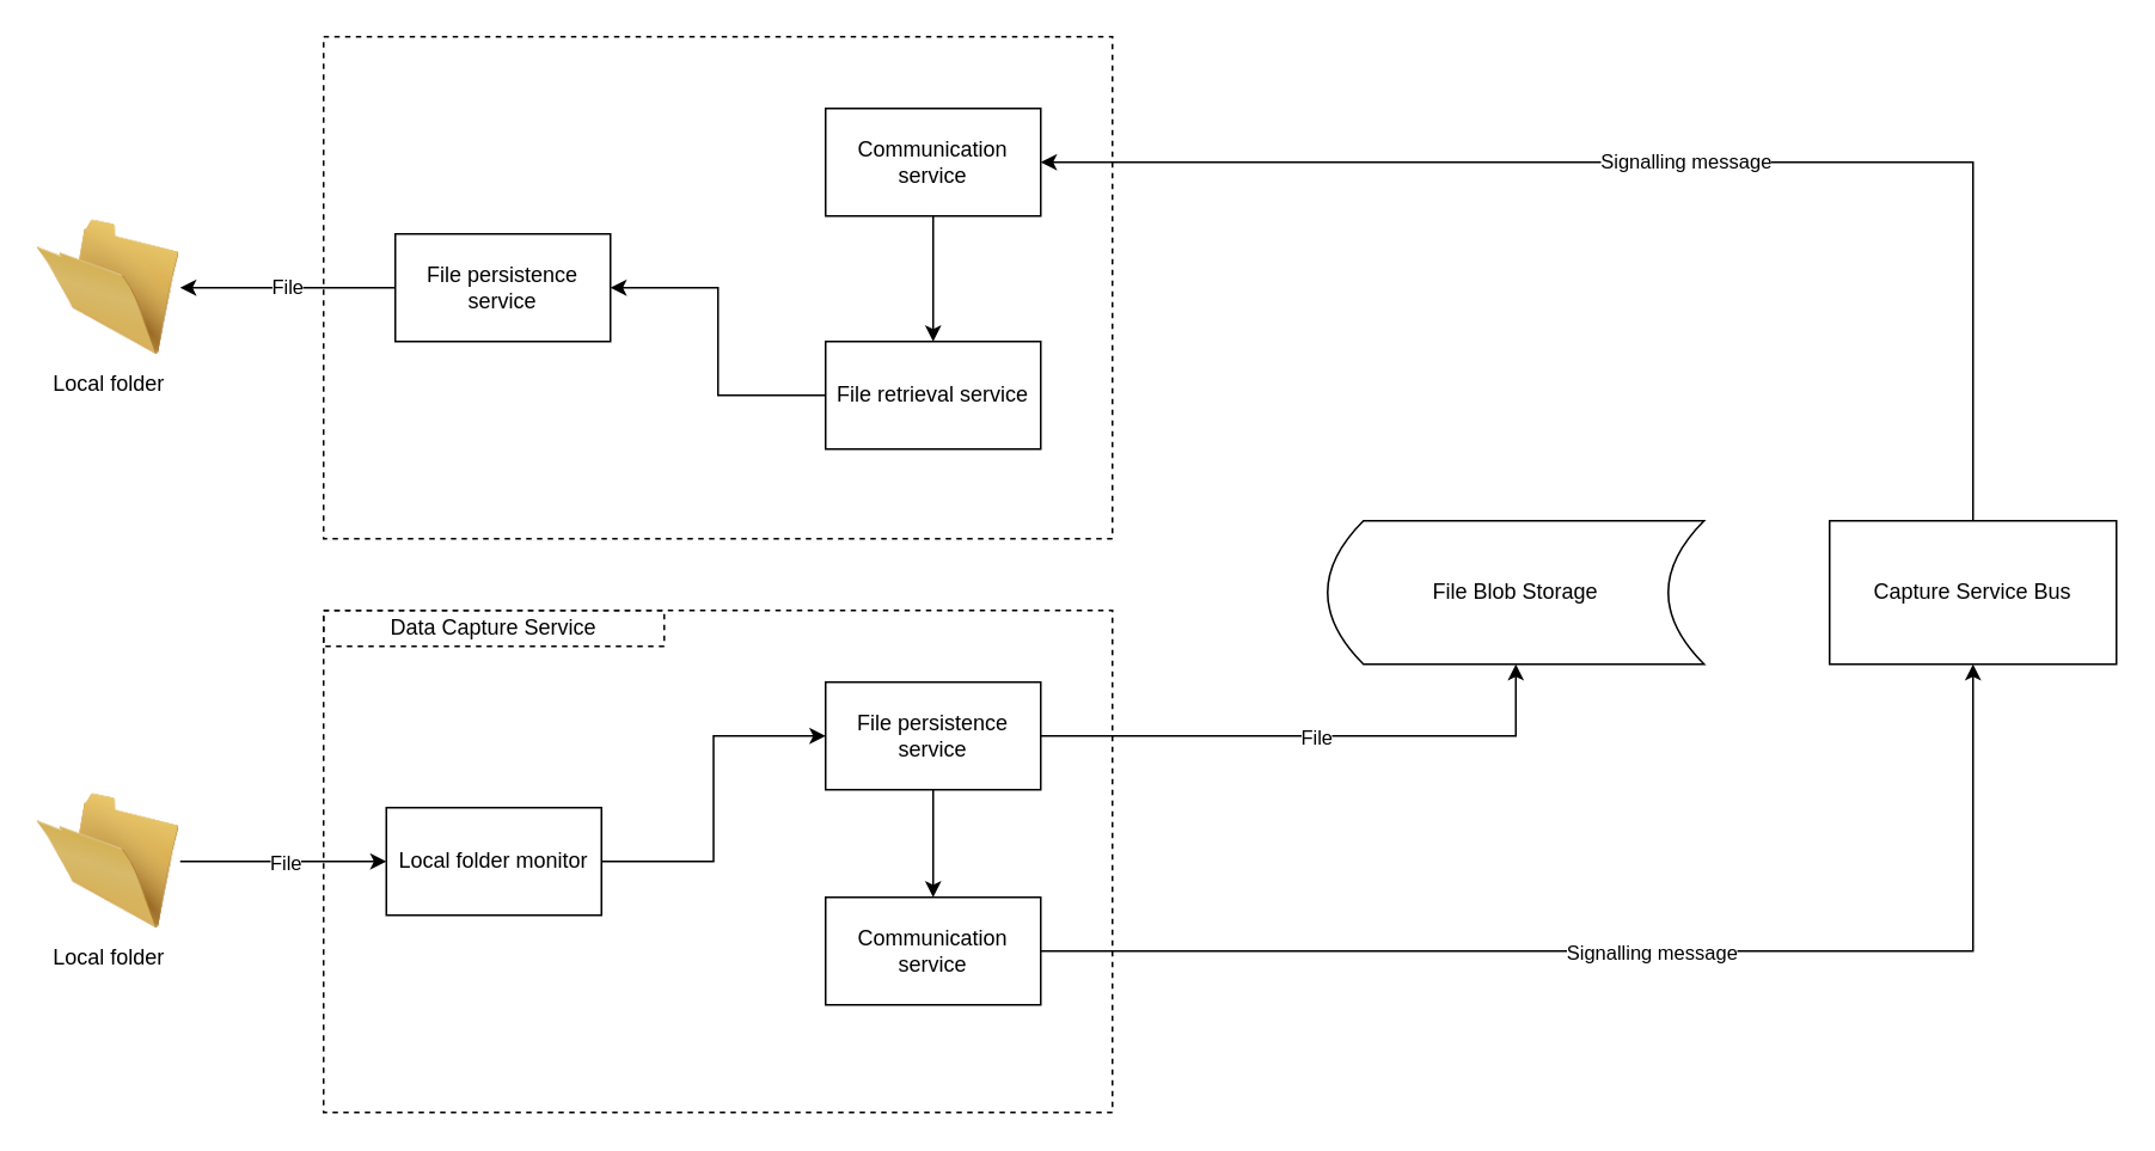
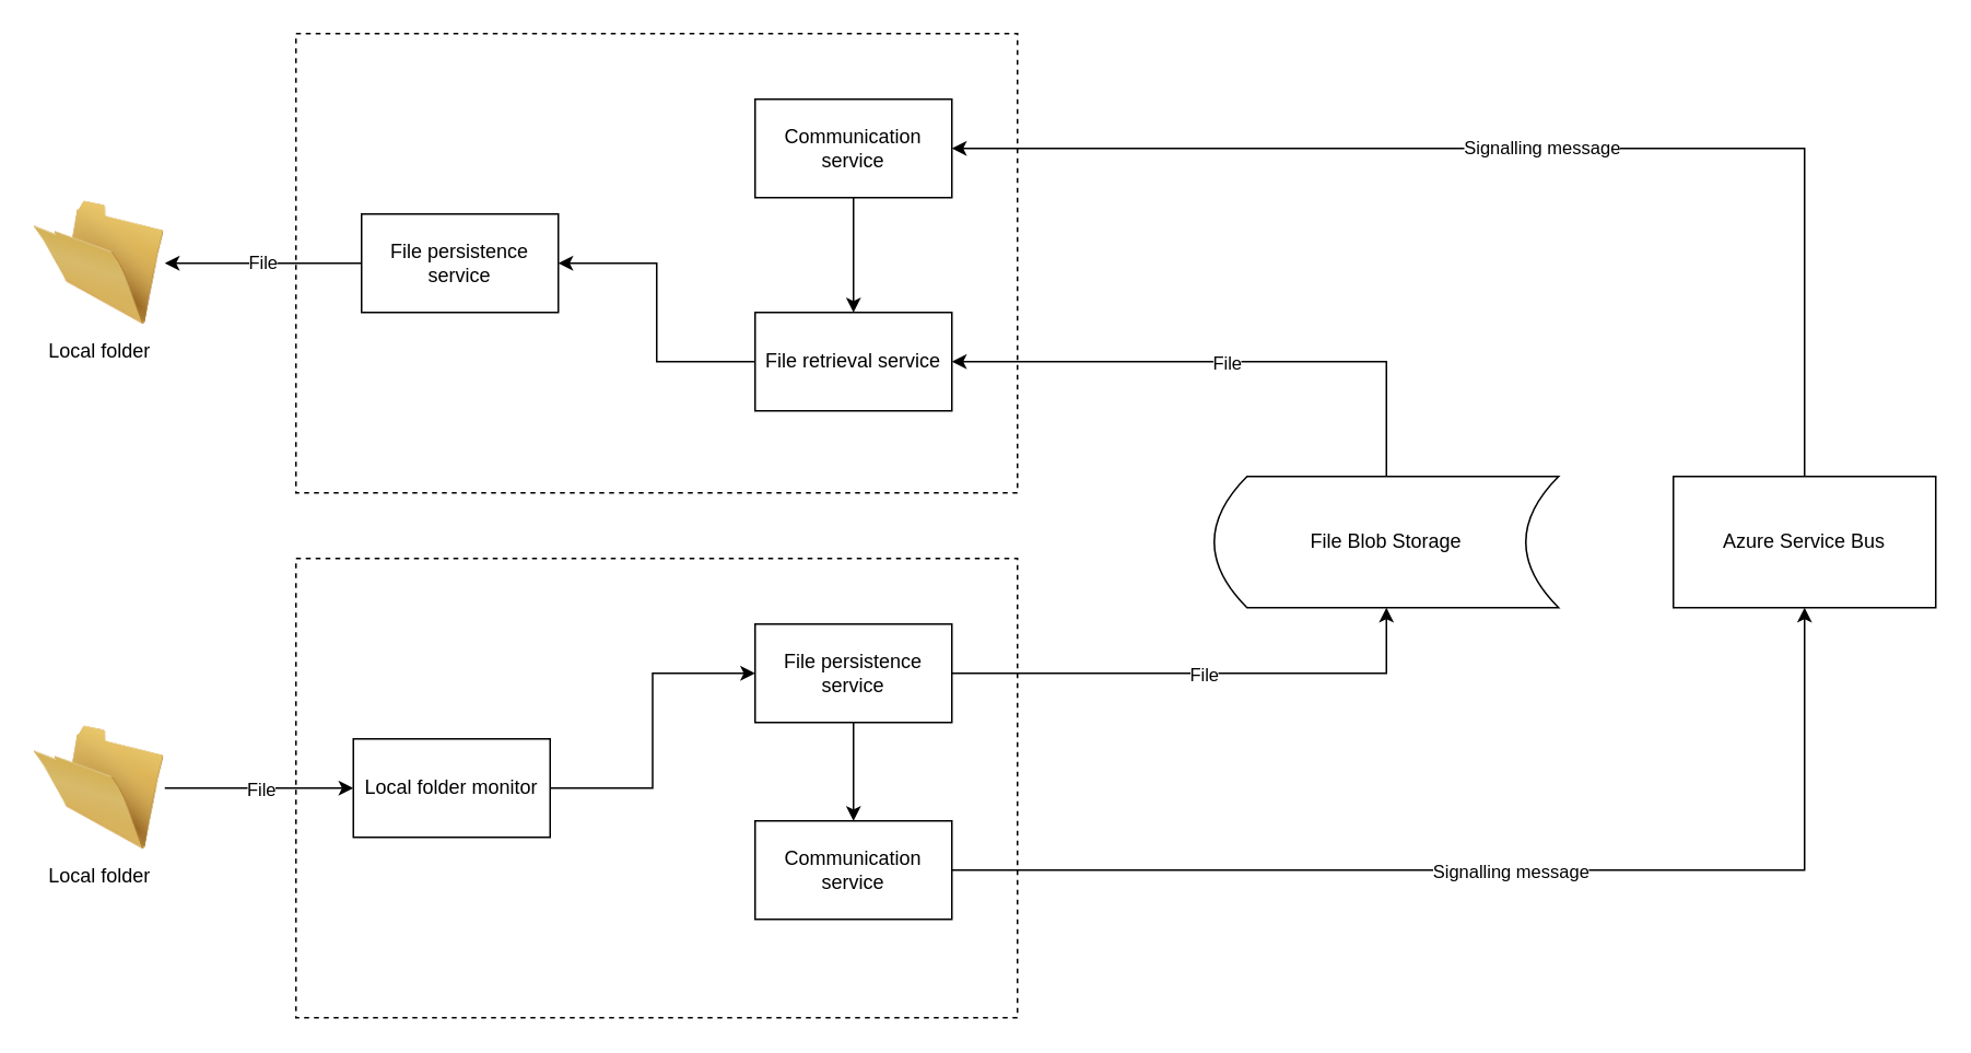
  <mxCell id="0" style=";html=1;" />
  <mxCell id="1" style=";html=1;" parent="0" />
  <mxCell id="2" value="File" style="edgeStyle=orthogonalEdgeStyle;rounded=0;orthogonalLoop=1;jettySize=auto;html=1;exitX=0;exitY=0.5;exitDx=0;exitDy=0;entryX=1;entryY=0.5;entryDx=0;entryDy=0;" parent="1" source="28" target="18" edge="1"><mxGeometry relative="1" as="geometry" /></mxCell>
  <mxCell id="3" value="" style="rounded=0;whiteSpace=wrap;html=1;fillColor=none;dashed=1;align=left;" parent="1" vertex="1"><mxGeometry x="180" y="20" width="440" height="280" as="geometry" /></mxCell>
  <mxCell id="4" value="" style="rounded=0;whiteSpace=wrap;html=1;fillColor=none;dashed=1;align=left;" parent="1" vertex="1"><mxGeometry x="180" y="340" width="440" height="280" as="geometry" /></mxCell>
- <mxCell id="5" value="Data Capture Service" style="rounded=0;whiteSpace=wrap;html=1;dashed=1;fillColor=none;" parent="1" vertex="1"><mxGeometry x="180" y="340" width="190" height="20" as="geometry" /></mxCell>
- <mxCell id="6" value="Capture Service Bus" style="rounded=0;whiteSpace=wrap;html=1;" parent="1" vertex="1"><mxGeometry x="1020" y="290" width="160" height="80" as="geometry" /></mxCell>
+ <mxCell id="6" value="Azure Service Bus" style="rounded=0;whiteSpace=wrap;html=1;" parent="1" vertex="1"><mxGeometry x="1020" y="290" width="160" height="80" as="geometry" /></mxCell>
  <mxCell id="7" value="File Blob Storage" style="shape=dataStorage;whiteSpace=wrap;html=1;fixedSize=1;" parent="1" vertex="1"><mxGeometry x="740" y="290" width="210" height="80" as="geometry" /></mxCell>
  <mxCell id="8" value="Signalling message" style="endArrow=classic;html=1;rounded=0;edgeStyle=orthogonalEdgeStyle;entryX=1;entryY=0.5;entryDx=0;entryDy=0;" parent="1" source="6" target="25" edge="1"><mxGeometry relative="1" as="geometry"><mxPoint x="730" y="159.5" as="sourcePoint" /><mxPoint x="630" y="159.5" as="targetPoint" /><Array as="points"><mxPoint x="1100" y="90" /></Array></mxGeometry></mxCell>
+ <mxCell id="9" value="" style="endArrow=classic;html=1;rounded=0;edgeStyle=orthogonalEdgeStyle;exitX=0.5;exitY=0;exitDx=0;exitDy=0;entryX=1;entryY=0.5;entryDx=0;entryDy=0;" parent="1" source="7" target="27" edge="1"><mxGeometry relative="1" as="geometry"><mxPoint x="830" y="250" as="sourcePoint" /><mxPoint x="730" y="250" as="targetPoint" /></mxGeometry></mxCell>
+ <mxCell id="10" value="File" style="edgeLabel;resizable=0;html=1;align=center;verticalAlign=middle;fillColor=none;" parent="9" connectable="0" vertex="1"><mxGeometry relative="1" as="geometry" /></mxCell>
  <mxCell id="11" value="" style="endArrow=classic;html=1;rounded=0;edgeStyle=orthogonalEdgeStyle;exitX=1;exitY=0.5;exitDx=0;exitDy=0;entryX=0.5;entryY=1;entryDx=0;entryDy=0;" parent="1" source="23" target="6" edge="1"><mxGeometry relative="1" as="geometry"><mxPoint x="830" y="250" as="sourcePoint" /><mxPoint x="730" y="250" as="targetPoint" /></mxGeometry></mxCell>
  <mxCell id="12" value="Signalling message" style="edgeLabel;resizable=0;html=1;align=center;verticalAlign=middle;fillColor=none;" parent="11" connectable="0" vertex="1"><mxGeometry relative="1" as="geometry" /></mxCell>
  <mxCell id="13" value="" style="endArrow=classic;html=1;rounded=0;edgeStyle=orthogonalEdgeStyle;exitX=1;exitY=0.5;exitDx=0;exitDy=0;entryX=0.5;entryY=1;entryDx=0;entryDy=0;" parent="1" source="22" target="7" edge="1"><mxGeometry relative="1" as="geometry"><mxPoint x="830" y="250" as="sourcePoint" /><mxPoint x="730" y="250" as="targetPoint" /></mxGeometry></mxCell>
  <mxCell id="14" value="File" style="edgeLabel;resizable=0;html=1;align=center;verticalAlign=middle;fillColor=none;" parent="13" connectable="0" vertex="1"><mxGeometry relative="1" as="geometry" /></mxCell>
  <mxCell id="15" value="Local folder" style="image;html=1;image=img/lib/clip_art/general/Empty_Folder_128x128.png;fillColor=none;" parent="1" vertex="1"><mxGeometry x="20" y="440" width="80" height="80" as="geometry" /></mxCell>
  <mxCell id="16" value="" style="endArrow=classic;html=1;rounded=0;edgeStyle=orthogonalEdgeStyle;exitX=1;exitY=0.5;exitDx=0;exitDy=0;entryX=0;entryY=0.5;entryDx=0;entryDy=0;" parent="1" source="15" target="20" edge="1"><mxGeometry relative="1" as="geometry"><mxPoint x="360" y="670" as="sourcePoint" /><mxPoint x="460" y="670" as="targetPoint" /></mxGeometry></mxCell>
  <mxCell id="17" value="File" style="edgeLabel;resizable=0;html=1;align=center;verticalAlign=middle;fillColor=none;" parent="16" connectable="0" vertex="1"><mxGeometry relative="1" as="geometry" /></mxCell>
  <mxCell id="18" value="Local folder" style="image;html=1;image=img/lib/clip_art/general/Empty_Folder_128x128.png;fillColor=none;" parent="1" vertex="1"><mxGeometry x="20" y="120" width="80" height="80" as="geometry" /></mxCell>
  <mxCell id="19" style="edgeStyle=orthogonalEdgeStyle;rounded=0;orthogonalLoop=1;jettySize=auto;html=1;exitX=1;exitY=0.5;exitDx=0;exitDy=0;entryX=0;entryY=0.5;entryDx=0;entryDy=0;" parent="1" source="20" target="22" edge="1"><mxGeometry relative="1" as="geometry" /></mxCell>
  <mxCell id="20" value="Local folder monitor" style="rounded=0;whiteSpace=wrap;html=1;" parent="1" vertex="1"><mxGeometry x="215" y="450" width="120" height="60" as="geometry" /></mxCell>
  <mxCell id="21" style="edgeStyle=orthogonalEdgeStyle;rounded=0;orthogonalLoop=1;jettySize=auto;html=1;exitX=0.5;exitY=1;exitDx=0;exitDy=0;entryX=0.5;entryY=0;entryDx=0;entryDy=0;" parent="1" source="22" target="23" edge="1"><mxGeometry relative="1" as="geometry" /></mxCell>
  <mxCell id="22" value="File persistence service" style="rounded=0;whiteSpace=wrap;html=1;fillColor=none;" parent="1" vertex="1"><mxGeometry x="460" y="380" width="120" height="60" as="geometry" /></mxCell>
  <mxCell id="23" value="Communication service" style="rounded=0;whiteSpace=wrap;html=1;fillColor=none;" parent="1" vertex="1"><mxGeometry x="460" y="500" width="120" height="60" as="geometry" /></mxCell>
  <mxCell id="24" style="edgeStyle=orthogonalEdgeStyle;rounded=0;orthogonalLoop=1;jettySize=auto;html=1;exitX=0.5;exitY=1;exitDx=0;exitDy=0;entryX=0.5;entryY=0;entryDx=0;entryDy=0;" parent="1" source="25" target="27" edge="1"><mxGeometry relative="1" as="geometry" /></mxCell>
  <mxCell id="25" value="Communication service" style="rounded=0;whiteSpace=wrap;html=1;fillColor=none;" parent="1" vertex="1"><mxGeometry x="460" y="60" width="120" height="60" as="geometry" /></mxCell>
  <mxCell id="26" style="edgeStyle=orthogonalEdgeStyle;rounded=0;orthogonalLoop=1;jettySize=auto;html=1;exitX=0;exitY=0.5;exitDx=0;exitDy=0;" parent="1" source="27" target="28" edge="1"><mxGeometry relative="1" as="geometry" /></mxCell>
  <mxCell id="27" value="File retrieval service" style="rounded=0;whiteSpace=wrap;html=1;fillColor=none;" parent="1" vertex="1"><mxGeometry x="460" y="190" width="120" height="60" as="geometry" /></mxCell>
  <mxCell id="28" value="File persistence service" style="rounded=0;whiteSpace=wrap;html=1;fillColor=none;" parent="1" vertex="1"><mxGeometry x="220" y="130" width="120" height="60" as="geometry" /></mxCell>
